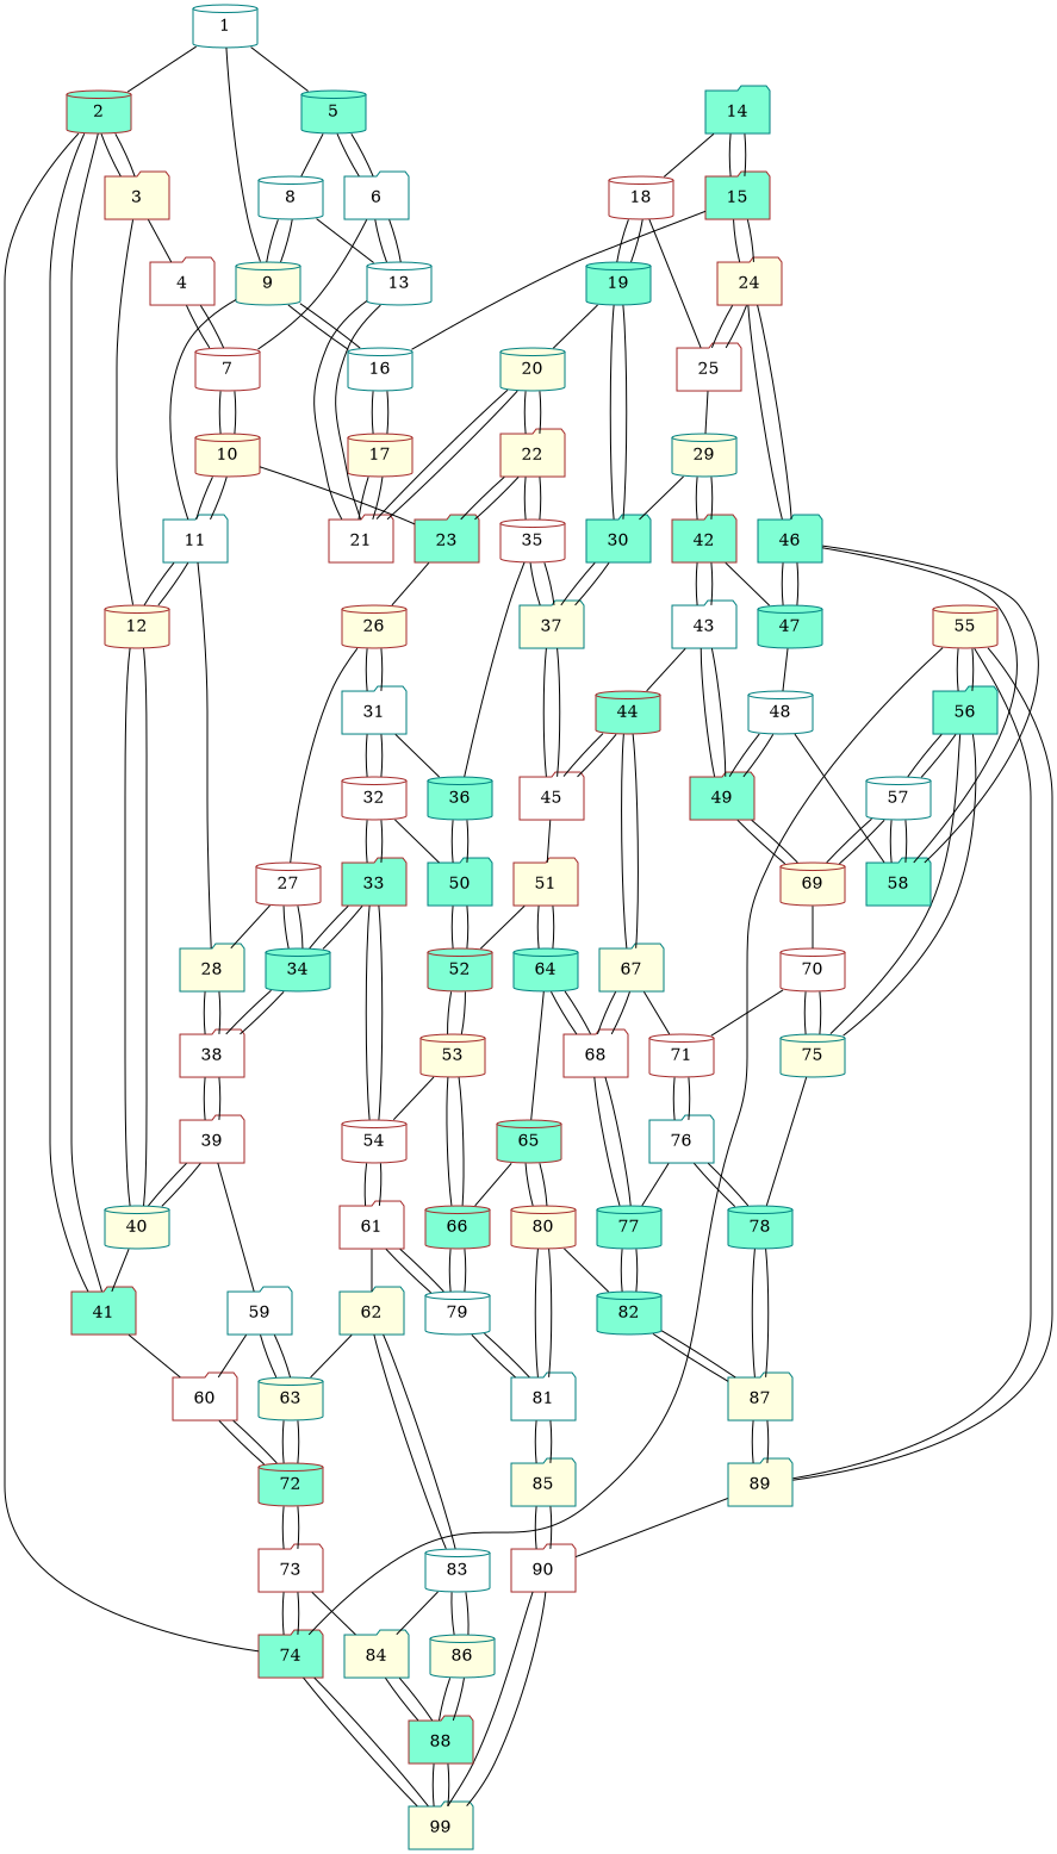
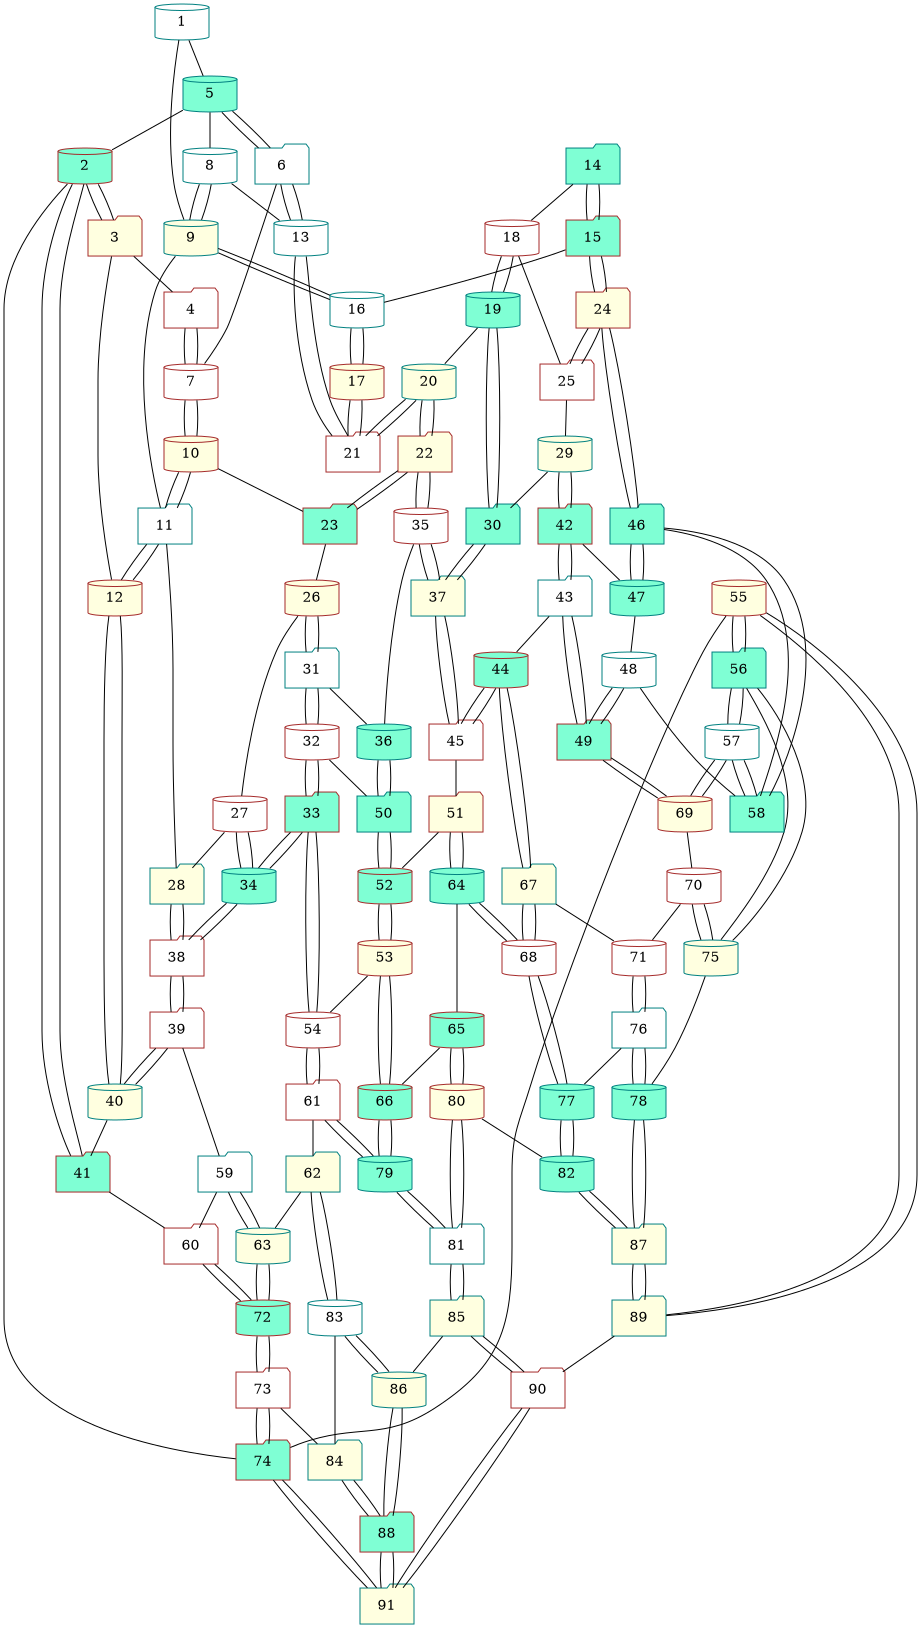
  graph {
    node [color=teal fillcolor=white shape=cylinder style=filled]
    2 [color=brown fillcolor=aquamarine]
    1
    5 [fillcolor=aquamarine]
    9 [fillcolor=lightyellow]
    3 [color=brown fillcolor=lightyellow shape=folder]
    41 [color=brown fillcolor=aquamarine shape=folder]
    74 [color=brown fillcolor=aquamarine shape=folder]
    6 [shape=folder]
    8
    16
    11 [shape=folder]
    4 [color=brown shape=folder]
    12 [color=brown fillcolor=lightyellow]
    60 [color=brown shape=folder]
-   91 [fillcolor=lightyellow shape=folder label=99]
+   91 [fillcolor=lightyellow shape=folder]
    7 [color=brown]
    40 [fillcolor=lightyellow]
    10 [color=brown fillcolor=lightyellow]
    13
    21 [color=brown shape=folder]
    23 [color=brown fillcolor=aquamarine shape=folder]
    17 [color=brown fillcolor=lightyellow]
    55 [color=brown fillcolor=lightyellow]
    56 [fillcolor=aquamarine shape=folder]
    89 [fillcolor=lightyellow shape=folder]
    28 [fillcolor=lightyellow shape=folder]
    26 [color=brown fillcolor=lightyellow]
    38 [color=brown shape=folder]
    14 [fillcolor=aquamarine shape=folder]
    15 [color=brown fillcolor=aquamarine shape=folder]
    18 [color=brown]
    24 [color=brown fillcolor=lightyellow shape=folder]
    19 [fillcolor=aquamarine]
    25 [color=brown shape=folder]
    46 [fillcolor=aquamarine shape=folder]
    20 [fillcolor=lightyellow]
    30 [fillcolor=aquamarine shape=folder]
    29 [fillcolor=lightyellow]
    22 [color=brown fillcolor=lightyellow shape=folder]
    37 [fillcolor=lightyellow shape=folder]
    35 [color=brown]
    36 [fillcolor=aquamarine]
    27 [color=brown]
    31 [shape=folder]
    47 [fillcolor=aquamarine]
    58 [fillcolor=aquamarine shape=folder]
    42 [color=brown fillcolor=aquamarine shape=folder]
    34 [fillcolor=aquamarine]
    32 [color=brown]
    39 [color=brown shape=folder]
    43 [shape=folder]
    45 [color=brown shape=folder]
    33 [color=brown fillcolor=aquamarine shape=folder]
    50 [fillcolor=aquamarine shape=folder]
    54 [color=brown]
    52 [color=brown fillcolor=aquamarine]
    61 [color=brown shape=folder]
    51 [color=brown fillcolor=lightyellow shape=folder]
    59 [shape=folder]
    63 [fillcolor=lightyellow]
    72 [color=brown fillcolor=aquamarine]
    44 [color=brown fillcolor=aquamarine]
    49 [color=brown fillcolor=aquamarine shape=folder]
    48
    67 [fillcolor=lightyellow shape=folder]
    69 [color=brown fillcolor=lightyellow]
-   68 [color=brown shape=folder]
+   68 [color=brown]
    71 [color=brown]
    64 [fillcolor=aquamarine]
    70 [color=brown]
    53 [color=brown fillcolor=lightyellow]
    65 [color=brown fillcolor=aquamarine]
    66 [color=brown fillcolor=aquamarine]
-   79
+   79 [fillcolor=aquamarine]
    62 [fillcolor=lightyellow shape=folder]
    57
    75 [fillcolor=lightyellow]
    90 [color=brown shape=folder]
    78 [fillcolor=aquamarine]
    73 [color=brown shape=folder]
    83
    81 [shape=folder]
    84 [fillcolor=lightyellow shape=folder]
    86 [fillcolor=lightyellow]
    80 [color=brown fillcolor=lightyellow]
    77 [fillcolor=aquamarine]
    82 [fillcolor=aquamarine]
    76 [shape=folder]
    88 [color=brown fillcolor=aquamarine shape=folder]
    87 [fillcolor=lightyellow shape=folder]
    85 [fillcolor=lightyellow shape=folder]
    2 -- 3
    2 -- 3
    2 -- 41
    2 -- 41
    2 -- 74
-   1 -- 2
+   5 -- 2
    1 -- 5
    1 -- 9
    5 -- 6
    5 -- 6
    5 -- 8
    9 -- 16
    9 -- 16
    9 -- 11
    3 -- 4
    3 -- 12
    41 -- 60
    74 -- 91
    74 -- 91
    6 -- 7
    6 -- 13
    6 -- 13
    8 -- 9
    8 -- 9
    8 -- 13
    16 -- 17
    16 -- 17
    11 -- 12
    11 -- 12
    11 -- 28
    4 -- 7
    4 -- 7
    12 -- 40
    12 -- 40
    60 -- 72
    60 -- 72
    7 -- 10
    7 -- 10
    40 -- 41
    10 -- 11
    10 -- 11
    10 -- 23
    13 -- 21
    13 -- 21
    23 -- 26
    17 -- 21
    17 -- 21
    55 -- 74
    55 -- 56
    55 -- 56
    55 -- 89
    55 -- 89
    56 -- 57
    56 -- 57
    56 -- 75
    56 -- 75
    89 -- 90
    28 -- 38
    28 -- 38
    26 -- 27
    26 -- 31
    26 -- 31
    38 -- 39
    38 -- 39
    14 -- 15
    14 -- 15
    14 -- 18
    15 -- 16
    15 -- 24
    15 -- 24
    18 -- 19
    18 -- 19
    18 -- 25
    24 -- 25
    24 -- 25
    24 -- 46
    24 -- 46
    19 -- 20
    19 -- 30
    19 -- 30
    25 -- 29
    46 -- 47
    46 -- 47
    46 -- 58
    46 -- 58
    20 -- 21
    20 -- 21
    20 -- 22
    20 -- 22
    30 -- 37
    30 -- 37
    29 -- 30
    29 -- 42
    29 -- 42
    22 -- 23
    22 -- 23
    22 -- 35
    22 -- 35
    37 -- 45
    37 -- 45
    35 -- 37
    35 -- 37
    35 -- 36
    36 -- 50
    36 -- 50
    27 -- 28
    27 -- 34
    27 -- 34
    31 -- 36
    31 -- 32
    31 -- 32
    47 -- 48
    42 -- 47
    42 -- 43
    42 -- 43
    34 -- 38
    34 -- 38
    32 -- 33
    32 -- 33
    32 -- 50
    39 -- 40
    39 -- 40
    39 -- 59
    43 -- 44
    43 -- 49
    43 -- 49
    45 -- 51
    33 -- 34
    33 -- 34
    33 -- 54
    33 -- 54
    50 -- 52
    50 -- 52
    54 -- 61
    54 -- 61
    52 -- 53
    52 -- 53
    61 -- 79
    61 -- 79
    61 -- 62
    51 -- 52
    51 -- 64
    51 -- 64
    59 -- 60
    59 -- 63
    59 -- 63
    63 -- 72
    63 -- 72
    72 -- 73
    72 -- 73
    44 -- 45
    44 -- 45
    44 -- 67
    44 -- 67
    49 -- 69
    49 -- 69
    48 -- 58
    48 -- 49
    48 -- 49
    67 -- 68
    67 -- 68
    67 -- 71
    69 -- 70
    68 -- 77
    68 -- 77
    71 -- 76
    71 -- 76
    64 -- 68
    64 -- 68
    64 -- 65
    70 -- 71
    70 -- 75
    70 -- 75
    53 -- 54
    53 -- 66
    53 -- 66
    65 -- 66
    65 -- 80
    65 -- 80
    66 -- 79
    66 -- 79
    79 -- 81
    79 -- 81
    62 -- 63
    62 -- 83
    62 -- 83
    57 -- 58
    57 -- 58
    57 -- 69
    57 -- 69
    75 -- 78
    90 -- 91
    90 -- 91
    78 -- 87
    78 -- 87
    73 -- 74
    73 -- 74
    73 -- 84
    83 -- 84
    83 -- 86
    83 -- 86
    81 -- 85
    81 -- 85
    84 -- 88
    84 -- 88
    86 -- 88
    86 -- 88
    80 -- 81
    80 -- 81
    80 -- 82
    77 -- 82
    77 -- 82
    82 -- 87
    82 -- 87
    76 -- 78
    76 -- 78
    76 -- 77
    88 -- 91
    88 -- 91
    87 -- 89
    87 -- 89
    85 -- 90
    85 -- 90
+   85 -- 86
  }
